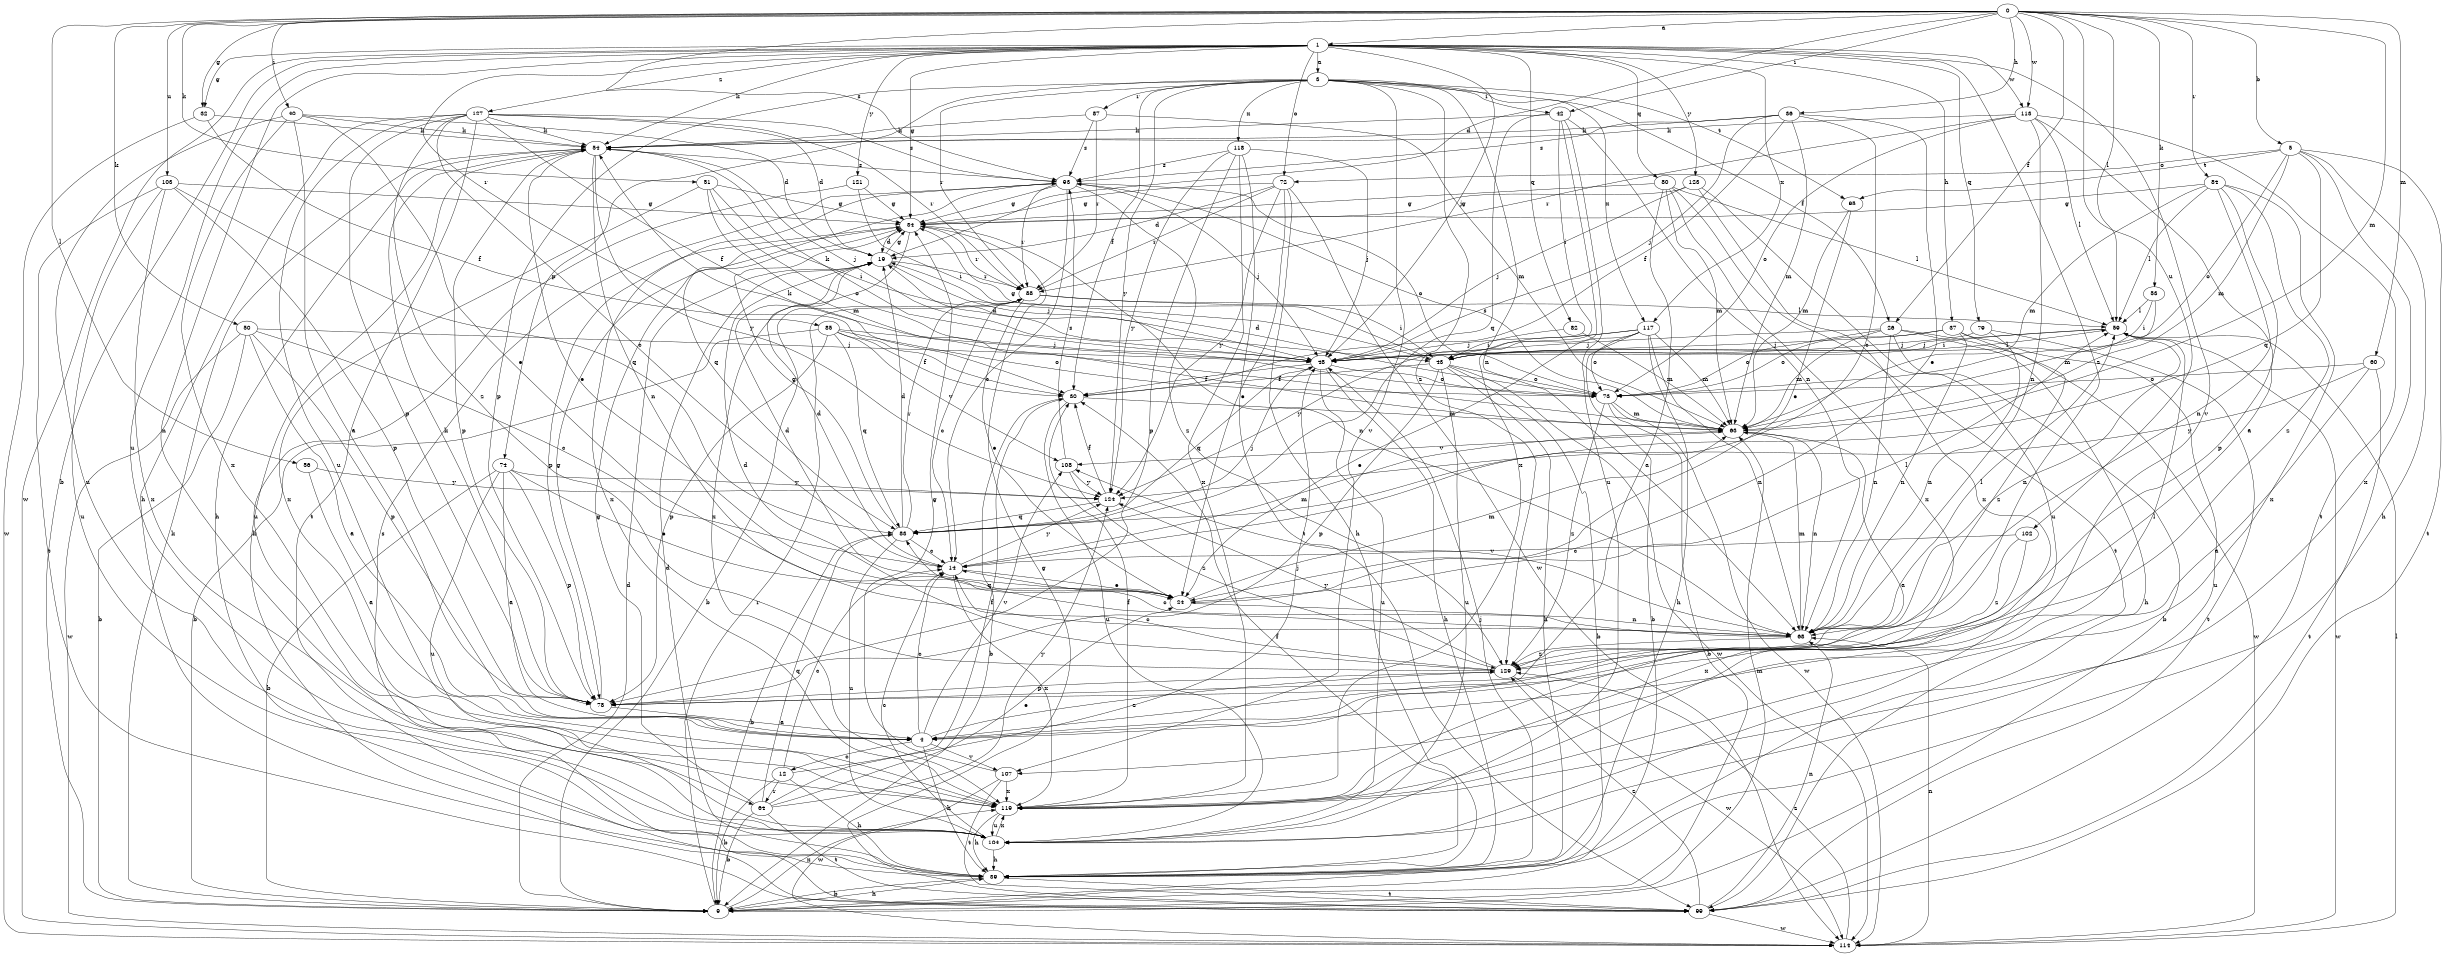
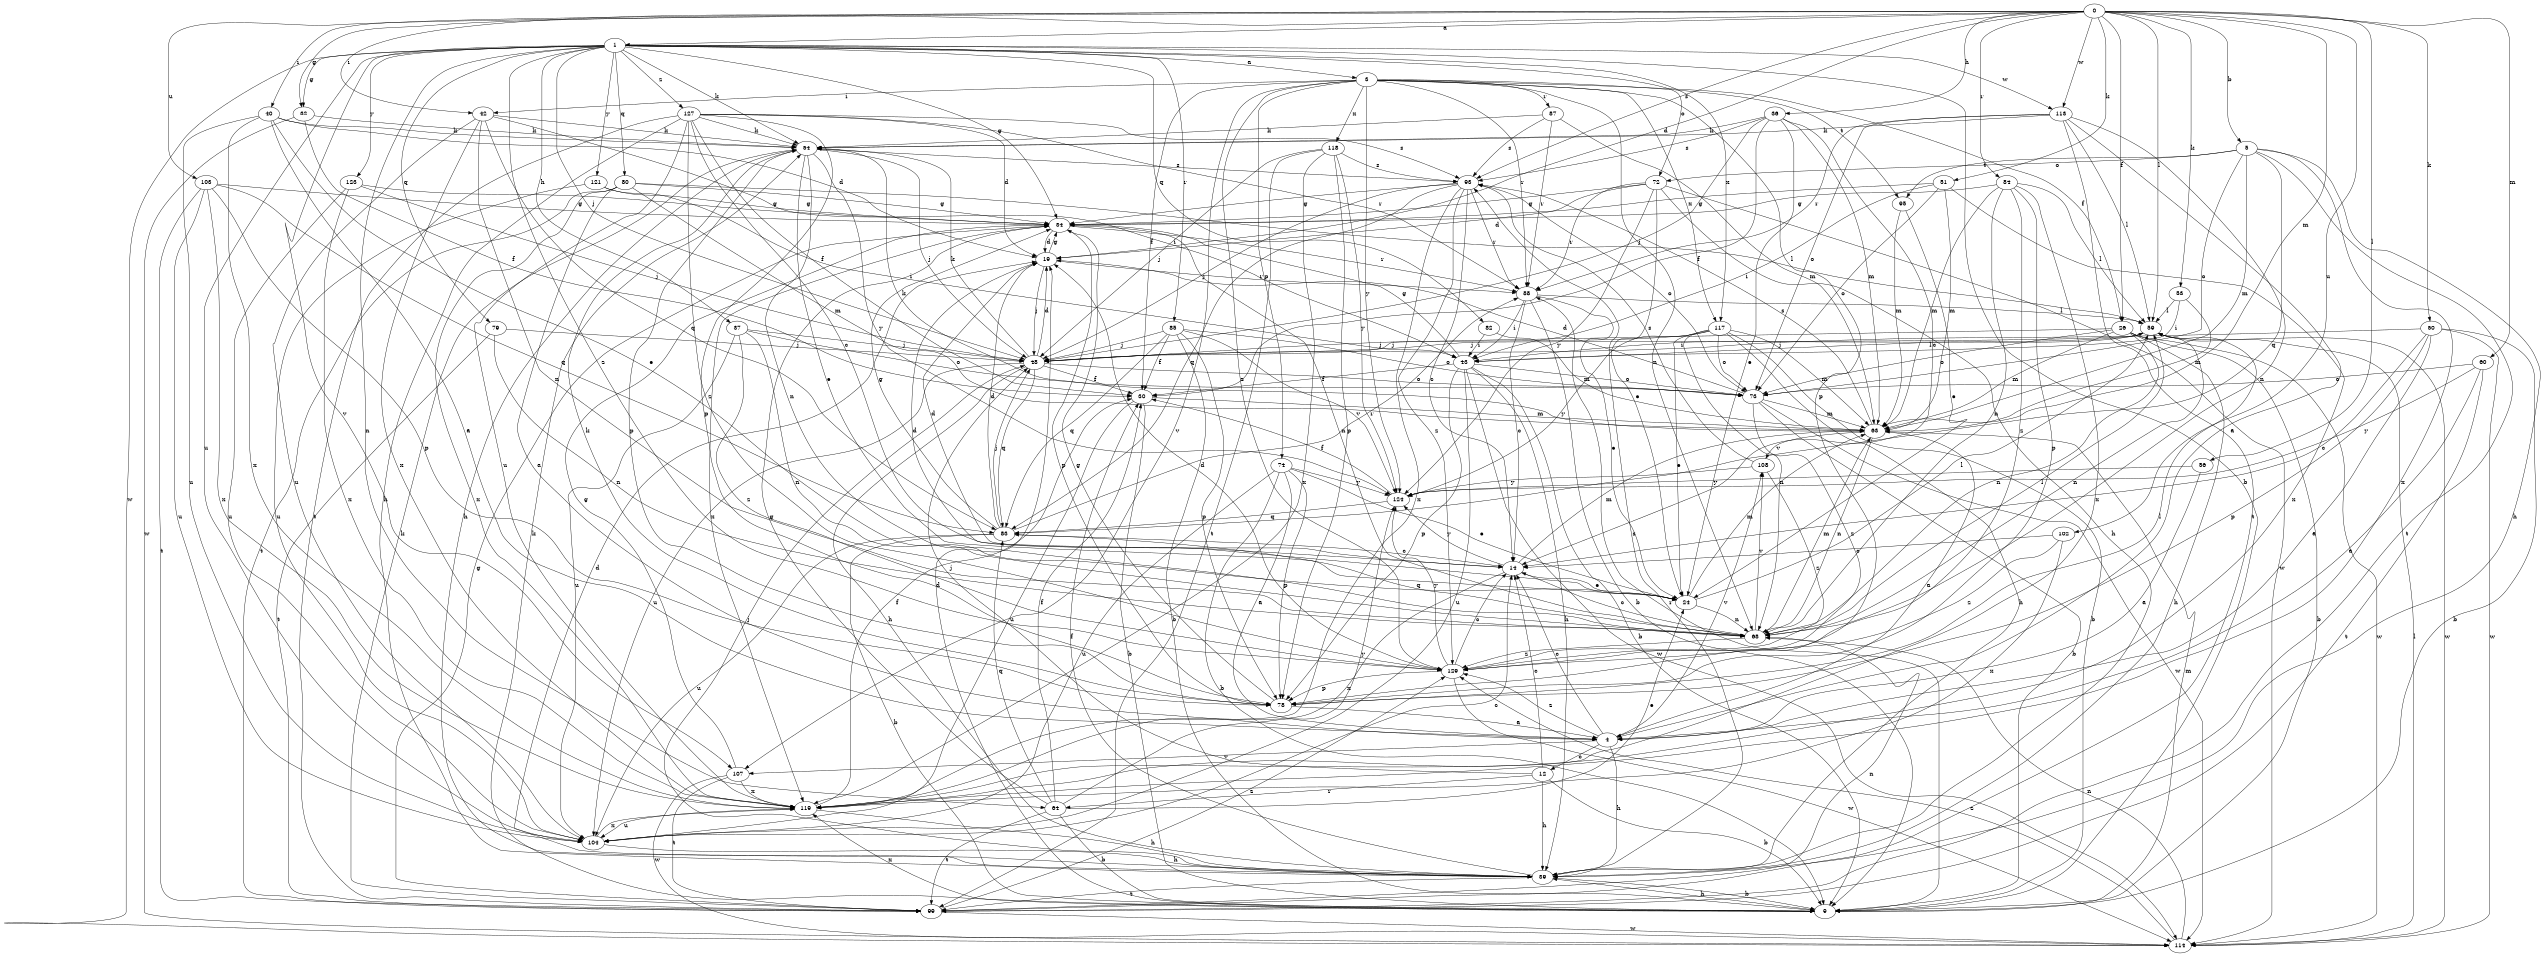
  strict digraph {
    0
    1
    5
    19
    26
    32
    36
    40
    42
    50
    51
    53
    56
    59
    60
    63
    84
    93
    102
    103
    113
    3
    9
    34
    37
    48
    54
    64
    72
    79
    80
    82
    85
    104
    107
    114
    117
    121
    123
    127
    129
    95
    39
    73
    83
    99
    119
    88
    68
    30
    14
    24
    4
    43
    78
    124
    108
    74
    87
    118
    12
    0 -> 1 [label=a]
    0 -> 5 [label=b]
    0 -> 19 [label=d]
    0 -> 26 [label=f]
    0 -> 32 [label=g]
    0 -> 36 [label=h]
    0 -> 40 [label=i]
    0 -> 42 [label=i]
    0 -> 50 [label=k]
    0 -> 51 [label=k]
    0 -> 53 [label=k]
    0 -> 56 [label=l]
    0 -> 59 [label=l]
    0 -> 60 [label=m]
    0 -> 63 [label=m]
    0 -> 84 [label=r]
    0 -> 93 [label=s]
    0 -> 102 [label=u]
    0 -> 103 [label=u]
    0 -> 113 [label=w]
    1 -> 32 [label=g]
    1 -> 113 [label=w]
    1 -> 3 [label=a]
    1 -> 9 [label=b]
    1 -> 34 [label=g]
    1 -> 37 [label=h]
    1 -> 48 [label=j]
    1 -> 54 [label=k]
    1 -> 64 [label=n]
    1 -> 72 [label=o]
    1 -> 79 [label=q]
    1 -> 80 [label=q]
    1 -> 82 [label=q]
    1 -> 85 [label=r]
    1 -> 104 [label=u]
    1 -> 107 [label=v]
    1 -> 114 [label=w]
    1 -> 117 [label=x]
    1 -> 121 [label=y]
    1 -> 123 [label=y]
    1 -> 127 [label=z]
    1 -> 129 [label=z]
    5 -> 63 [label=m]
    5 -> 72 [label=o]
    5 -> 95 [label=t]
    5 -> 39 [label=h]
    5 -> 73 [label=o]
    5 -> 83 [label=q]
    5 -> 99 [label=t]
    5 -> 119 [label=x]
    19 -> 34 [label=g]
    19 -> 48 [label=j]
    19 -> 88 [label=r]
    26 -> 63 [label=m]
    26 -> 9 [label=b]
    26 -> 48 [label=j]
    26 -> 114 [label=w]
    26 -> 39 [label=h]
    26 -> 73 [label=o]
    26 -> 68 [label=n]
    32 -> 54 [label=k]
    32 -> 114 [label=w]
    32 -> 30 [label=f]
    36 -> 63 [label=m]
    36 -> 93 [label=s]
    36 -> 48 [label=j]
    36 -> 54 [label=k]
    36 -> 30 [label=f]
    36 -> 14 [label=c]
    36 -> 24 [label=e]
    40 -> 19 [label=d]
    40 -> 54 [label=k]
    40 -> 104 [label=u]
    40 -> 119 [label=x]
    40 -> 24 [label=e]
    40 -> 4 [label=a]
    42 -> 54 [label=k]
    42 -> 104 [label=u]
    42 -> 83 [label=q]
    42 -> 119 [label=x]
    42 -> 68 [label=n]
    42 -> 43 [label=i]
    50 -> 9 [label=b]
    50 -> 48 [label=j]
    50 -> 114 [label=w]
    50 -> 14 [label=c]
    50 -> 4 [label=a]
    50 -> 78 [label=p]
    51 -> 63 [label=m]
    51 -> 34 [label=g]
    51 -> 73 [label=o]
    51 -> 119 [label=x]
    51 -> 43 [label=i]
    53 -> 59 [label=l]
    53 -> 63 [label=m]
    53 -> 43 [label=i]
    56 -> 4 [label=a]
    56 -> 124 [label=y]
    59 -> 48 [label=j]
    59 -> 114 [label=w]
    59 -> 68 [label=n]
    59 -> 43 [label=i]
    60 -> 73 [label=o]
    60 -> 99 [label=t]
    60 -> 4 [label=a]
    60 -> 124 [label=y]
    63 -> 93 [label=s]
    63 -> 54 [label=k]
    63 -> 68 [label=n]
    63 -> 4 [label=a]
    63 -> 108 [label=v]
    84 -> 59 [label=l]
    84 -> 63 [label=m]
    84 -> 34 [label=g]
    84 -> 129 [label=z]
    84 -> 119 [label=x]
    84 -> 68 [label=n]
    84 -> 78 [label=p]
    93 -> 34 [label=g]
    93 -> 48 [label=j]
    93 -> 129 [label=z]
    93 -> 73 [label=o]
    93 -> 83 [label=q]
    93 -> 119 [label=x]
    93 -> 88 [label=r]
    93 -> 14 [label=c]
    102 -> 129 [label=z]
    102 -> 119 [label=x]
    102 -> 14 [label=c]
    103 -> 34 [label=g]
    103 -> 104 [label=u]
    103 -> 83 [label=q]
    103 -> 99 [label=t]
    103 -> 119 [label=x]
    103 -> 78 [label=p]
    113 -> 59 [label=l]
    113 -> 54 [label=k]
    113 -> 73 [label=o]
    113 -> 99 [label=t]
    113 -> 88 [label=r]
    113 -> 68 [label=n]
    113 -> 4 [label=a]
    3 -> 26 [label=f]
    3 -> 42 [label=i]
    3 -> 107 [label=v]
    3 -> 117 [label=x]
    3 -> 129 [label=z]
    3 -> 95 [label=t]
    3 -> 88 [label=r]
    3 -> 68 [label=n]
    3 -> 30 [label=f]
    3 -> 78 [label=p]
    3 -> 124 [label=y]
    3 -> 74 [label=p]
    3 -> 87 [label=r]
    3 -> 118 [label=x]
    9 -> 19 [label=d]
    9 -> 63 [label=m]
    9 -> 54 [label=k]
    9 -> 39 [label=h]
    9 -> 119 [label=x]
    9 -> 88 [label=r]
    34 -> 19 [label=d]
    34 -> 119 [label=x]
    34 -> 88 [label=r]
    34 -> 68 [label=n]
    34 -> 78 [label=p]
    37 -> 48 [label=j]
    37 -> 104 [label=u]
    37 -> 129 [label=z]
    37 -> 73 [label=o]
    37 -> 68 [label=n]
    48 -> 19 [label=d]
    48 -> 54 [label=k]
    48 -> 104 [label=u]
    48 -> 39 [label=h]
    48 -> 73 [label=o]
    48 -> 83 [label=q]
    48 -> 30 [label=f]
    54 -> 93 [label=s]
    54 -> 48 [label=j]
    54 -> 39 [label=h]
    54 -> 68 [label=n]
    54 -> 24 [label=e]
    54 -> 78 [label=p]
    54 -> 124 [label=y]
    64 -> 9 [label=b]
    64 -> 34 [label=g]
    64 -> 83 [label=q]
    64 -> 99 [label=t]
    64 -> 30 [label=f]
    64 -> 24 [label=e]
    64 -> 124 [label=y]
    72 -> 19 [label=d]
    72 -> 34 [label=g]
    72 -> 114 [label=w]
    72 -> 39 [label=h]
    72 -> 88 [label=r]
    72 -> 24 [label=e]
    72 -> 124 [label=y]
    79 -> 48 [label=j]
    79 -> 99 [label=t]
    79 -> 68 [label=n]
    80 -> 59 [label=l]
    80 -> 63 [label=m]
    80 -> 34 [label=g]
    80 -> 99 [label=t]
    80 -> 119 [label=x]
    80 -> 4 [label=a]
    82 -> 63 [label=m]
    82 -> 43 [label=i]
    85 -> 9 [label=b]
    85 -> 48 [label=j]
    85 -> 73 [label=o]
    85 -> 83 [label=q]
    85 -> 30 [label=f]
    85 -> 78 [label=p]
-   85 -> 108 [label=v]
+   85 -> 124 [label=v]
    104 -> 39 [label=h]
    104 -> 119 [label=x]
    104 -> 14 [label=c]
    107 -> 34 [label=g]
    107 -> 114 [label=w]
    107 -> 99 [label=t]
    107 -> 119 [label=x]
    114 -> 59 [label=l]
    114 -> 129 [label=z]
    114 -> 68 [label=n]
    117 -> 63 [label=m]
    117 -> 9 [label=b]
    117 -> 48 [label=j]
    117 -> 39 [label=h]
    117 -> 73 [label=o]
    117 -> 68 [label=n]
    117 -> 24 [label=e]
    117 -> 124 [label=y]
    121 -> 34 [label=g]
    121 -> 104 [label=u]
    121 -> 43 [label=i]
    123 -> 34 [label=g]
    123 -> 48 [label=j]
    123 -> 104 [label=u]
    123 -> 119 [label=x]
    127 -> 19 [label=d]
    127 -> 93 [label=s]
    127 -> 54 [label=k]
    127 -> 129 [label=z]
    127 -> 39 [label=h]
    127 -> 99 [label=t]
    127 -> 119 [label=u]
    127 -> 88 [label=r]
    127 -> 30 [label=f]
    127 -> 14 [label=c]
    127 -> 78 [label=p]
    129 -> 19 [label=d]
    129 -> 114 [label=w]
    129 -> 14 [label=c]
    129 -> 78 [label=p]
    129 -> 124 [label=y]
    95 -> 63 [label=m]
    95 -> 24 [label=e]
    39 -> 19 [label=d]
    39 -> 93 [label=s]
    39 -> 9 [label=b]
    39 -> 48 [label=j]
    39 -> 99 [label=t]
    39 -> 30 [label=f]
    73 -> 19 [label=d]
    73 -> 63 [label=m]
    73 -> 9 [label=b]
    73 -> 114 [label=w]
    73 -> 129 [label=z]
    83 -> 19 [label=d]
    83 -> 9 [label=b]
    83 -> 34 [label=g]
    83 -> 48 [label=j]
    83 -> 104 [label=u]
    83 -> 88 [label=r]
    83 -> 14 [label=c]
    99 -> 34 [label=g]
    99 -> 54 [label=k]
    99 -> 114 [label=w]
    99 -> 129 [label=z]
    99 -> 68 [label=n]
    119 -> 104 [label=u]
    119 -> 39 [label=h]
    119 -> 30 [label=f]
    88 -> 59 [label=l]
    88 -> 9 [label=b]
    88 -> 14 [label=c]
    88 -> 24 [label=e]
    88 -> 43 [label=i]
    68 -> 59 [label=l]
    68 -> 63 [label=m]
    68 -> 129 [label=z]
    68 -> 83 [label=q]
    68 -> 14 [label=c]
    68 -> 108 [label=v]
    30 -> 63 [label=m]
    30 -> 9 [label=b]
    30 -> 104 [label=u]
    14 -> 19 [label=d]
    14 -> 63 [label=m]
    14 -> 119 [label=x]
    14 -> 24 [label=e]
    14 -> 124 [label=y]
    24 -> 19 [label=d]
    24 -> 59 [label=l]
    24 -> 63 [label=m]
    24 -> 68 [label=n]
    4 -> 107 [label=v]
    4 -> 129 [label=z]
    4 -> 39 [label=h]
    4 -> 14 [label=c]
    4 -> 108 [label=v]
    4 -> 12 [label=c]
    43 -> 59 [label=l]
    43 -> 9 [label=b]
    43 -> 34 [label=g]
    43 -> 104 [label=u]
    43 -> 114 [label=w]
    43 -> 39 [label=h]
    43 -> 73 [label=o]
    43 -> 30 [label=f]
    43 -> 78 [label=p]
    78 -> 59 [label=l]
    78 -> 34 [label=g]
    78 -> 54 [label=k]
    78 -> 4 [label=a]
    124 -> 83 [label=q]
    124 -> 30 [label=f]
    108 -> 93 [label=s]
    108 -> 129 [label=z]
    108 -> 124 [label=y]
    74 -> 9 [label=b]
    74 -> 104 [label=u]
    74 -> 24 [label=e]
    74 -> 4 [label=a]
    74 -> 78 [label=p]
    74 -> 124 [label=y]
    87 -> 63 [label=m]
    87 -> 93 [label=s]
    87 -> 54 [label=k]
    87 -> 88 [label=r]
    118 -> 93 [label=s]
    118 -> 48 [label=j]
    118 -> 99 [label=t]
    118 -> 119 [label=x]
    118 -> 78 [label=p]
    118 -> 124 [label=y]
    12 -> 9 [label=b]
    12 -> 48 [label=j]
    12 -> 64 [label=r]
    12 -> 39 [label=h]
    12 -> 14 [label=c]
  }
